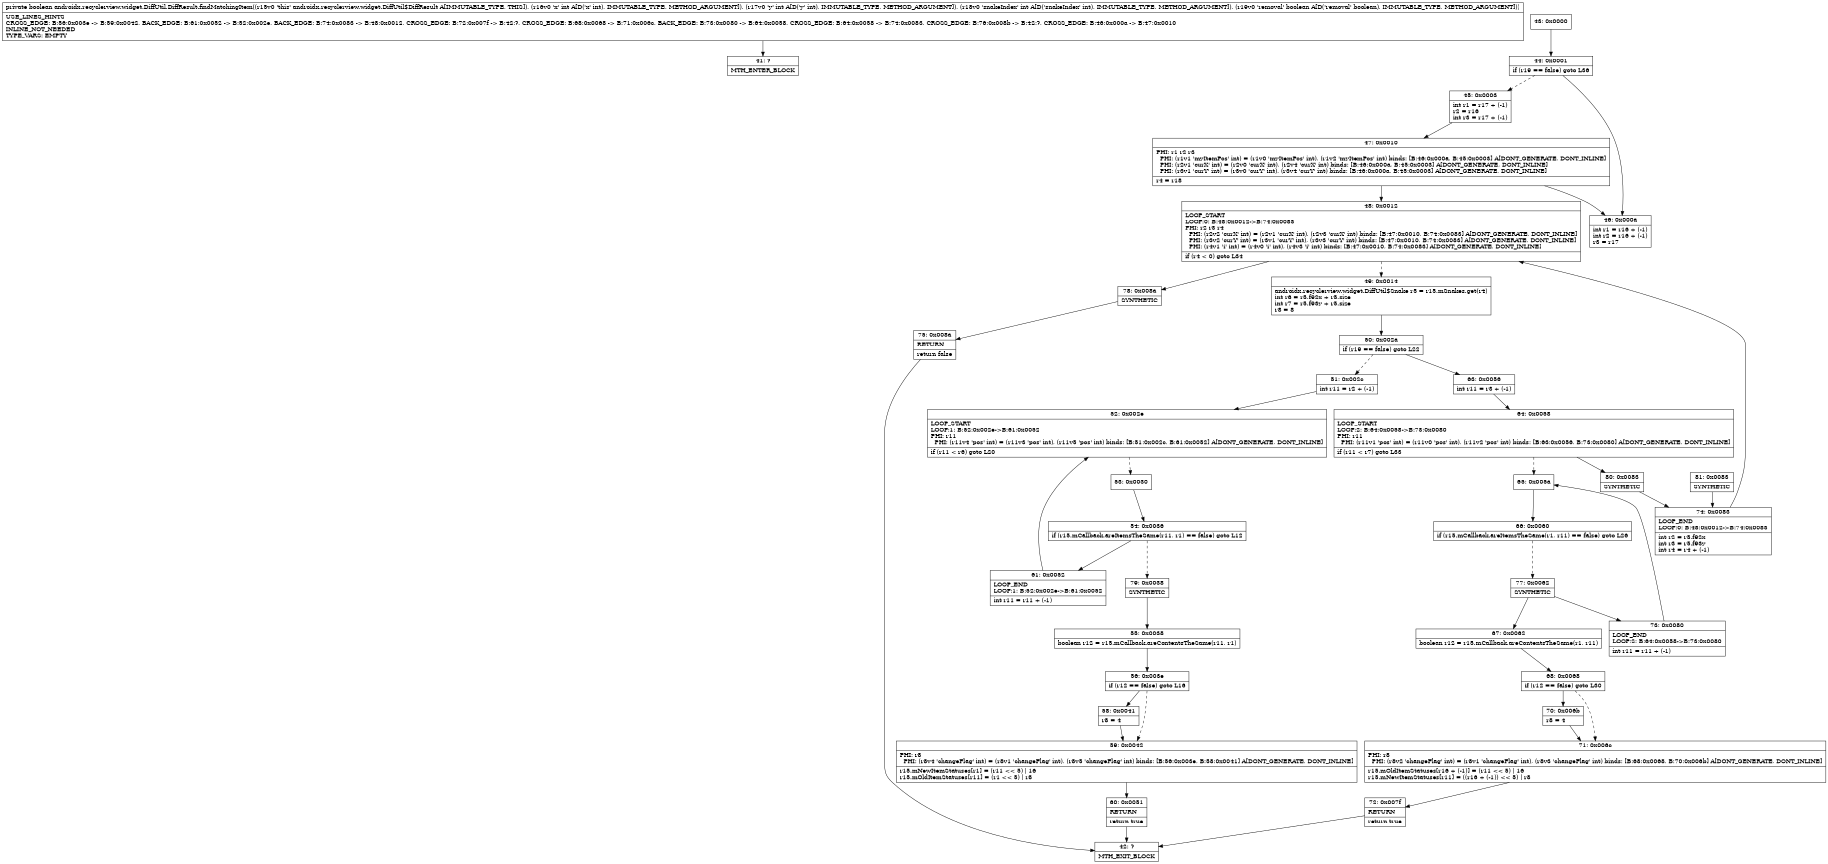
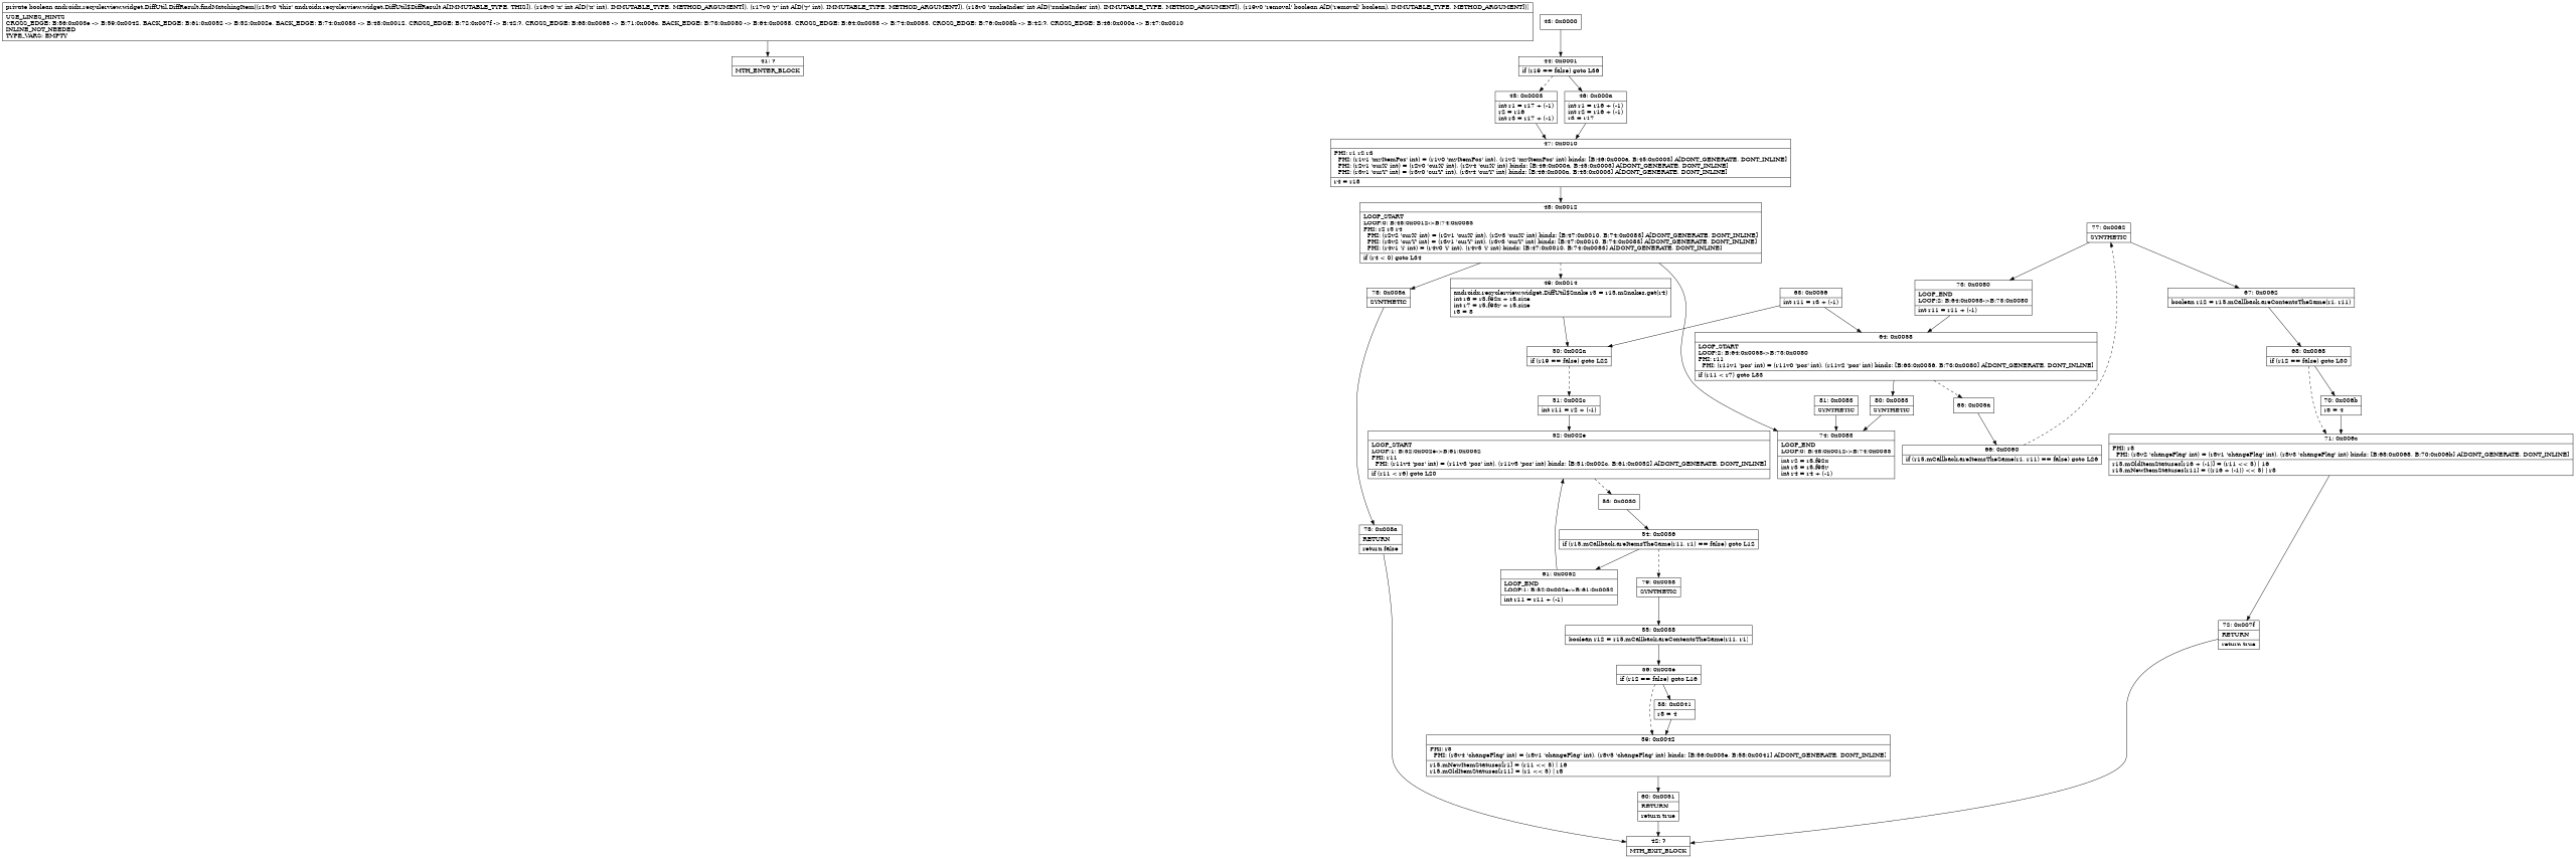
  digraph {
    node [shape=record]
    n1 [label="{41\:\ ?|MTH_ENTER_BLOCK\l}"]
    n2 [label="{43\:\ 0x0000}"]
    n3 [label="{44\:\ 0x0001|if (r19 == false) goto L36\l}"]
    n4 [label="{45\:\ 0x0003|int r1 = r17 + (\-1)\lr2 = r16\lint r3 = r17 + (\-1)\l}"]
    n5 [label="{46\:\ 0x000a|int r1 = r16 + (\-1)\lint r2 = r16 + (\-1)\lr3 = r17\l}"]
    n6 [label="{47\:\ 0x0010|PHI: r1 r2 r3 \l  PHI: (r1v1 'myItemPos' int) = (r1v0 'myItemPos' int), (r1v2 'myItemPos' int) binds: [B:46:0x000a, B:45:0x0003] A[DONT_GENERATE, DONT_INLINE]\l  PHI: (r2v1 'curX' int) = (r2v0 'curX' int), (r2v4 'curX' int) binds: [B:46:0x000a, B:45:0x0003] A[DONT_GENERATE, DONT_INLINE]\l  PHI: (r3v1 'curY' int) = (r3v0 'curY' int), (r3v4 'curY' int) binds: [B:46:0x000a, B:45:0x0003] A[DONT_GENERATE, DONT_INLINE]\l|r4 = r18\l}"]
    n7 [label="{48\:\ 0x0012|LOOP_START\lLOOP:0: B:48:0x0012\-\>B:74:0x0083\lPHI: r2 r3 r4 \l  PHI: (r2v2 'curX' int) = (r2v1 'curX' int), (r2v3 'curX' int) binds: [B:47:0x0010, B:74:0x0083] A[DONT_GENERATE, DONT_INLINE]\l  PHI: (r3v2 'curY' int) = (r3v1 'curY' int), (r3v3 'curY' int) binds: [B:47:0x0010, B:74:0x0083] A[DONT_GENERATE, DONT_INLINE]\l  PHI: (r4v1 'i' int) = (r4v0 'i' int), (r4v3 'i' int) binds: [B:47:0x0010, B:74:0x0083] A[DONT_GENERATE, DONT_INLINE]\l|if (r4 \< 0) goto L34\l}"]
    n8 [label="{49\:\ 0x0014|androidx.recyclerview.widget.DiffUtil$Snake r5 = r15.mSnakes.get(r4)\lint r6 = r5.f92x + r5.size\lint r7 = r5.f93y + r5.size\lr8 = 8\l}"]
    n9 [label="{78\:\ 0x008a|SYNTHETIC\l}"]
    n10 [label="{50\:\ 0x002a|if (r19 == false) goto L22\l}"]
    n11 [label="{75\:\ 0x008a|RETURN\l|return false\l}"]
    n12 [label="{51\:\ 0x002c|int r11 = r2 + (\-1)\l}"]
    n13 [label="{63\:\ 0x0056|int r11 = r3 + (\-1)\l}"]
    n14 [label="{52\:\ 0x002e|LOOP_START\lLOOP:1: B:52:0x002e\-\>B:61:0x0052\lPHI: r11 \l  PHI: (r11v4 'pos' int) = (r11v3 'pos' int), (r11v5 'pos' int) binds: [B:51:0x002c, B:61:0x0052] A[DONT_GENERATE, DONT_INLINE]\l|if (r11 \< r6) goto L20\l}"]
    n15 [label="{64\:\ 0x0058|LOOP_START\lLOOP:2: B:64:0x0058\-\>B:73:0x0080\lPHI: r11 \l  PHI: (r11v1 'pos' int) = (r11v0 'pos' int), (r11v2 'pos' int) binds: [B:63:0x0056, B:73:0x0080] A[DONT_GENERATE, DONT_INLINE]\l|if (r11 \< r7) goto L33\l}"]
    n16 [label="{53\:\ 0x0030}"]
    n17 [label="{54\:\ 0x0036|if (r15.mCallback.areItemsTheSame(r11, r1) == false) goto L12\l}"]
    n18 [label="{81\:\ 0x0083|SYNTHETIC\l}"]
    n19 [label="{74\:\ 0x0083|LOOP_END\lLOOP:0: B:48:0x0012\-\>B:74:0x0083\l|int r2 = r5.f92x\lint r3 = r5.f93y\lint r4 = r4 + (\-1)\l}"]
    n20 [label="{61\:\ 0x0052|LOOP_END\lLOOP:1: B:52:0x002e\-\>B:61:0x0052\l|int r11 = r11 + (\-1)\l}"]
    n21 [label="{79\:\ 0x0038|SYNTHETIC\l}"]
    n22 [label="{55\:\ 0x0038|boolean r12 = r15.mCallback.areContentsTheSame(r11, r1)\l}"]
    n23 [label="{56\:\ 0x003e|if (r12 == false) goto L16\l}"]
    n24 [label="{58\:\ 0x0041|r8 = 4\l}"]
    n25 [label="{59\:\ 0x0042|PHI: r8 \l  PHI: (r8v4 'changeFlag' int) = (r8v1 'changeFlag' int), (r8v5 'changeFlag' int) binds: [B:56:0x003e, B:58:0x0041] A[DONT_GENERATE, DONT_INLINE]\l|r15.mNewItemStatuses[r1] = (r11 \<\< 5) \| 16\lr15.mOldItemStatuses[r11] = (r1 \<\< 5) \| r8\l}"]
    n26 [label="{60\:\ 0x0051|RETURN\l|return true\l}"]
    n27 [label="{42\:\ ?|MTH_EXIT_BLOCK\l}"]
    n28 [label="{65\:\ 0x005a}"]
    n29 [label="{80\:\ 0x0083|SYNTHETIC\l}"]
    n30 [label="{66\:\ 0x0060|if (r15.mCallback.areItemsTheSame(r1, r11) == false) goto L26\l}"]
    n31 [label="{77\:\ 0x0062|SYNTHETIC\l}"]
    n32 [label="{73\:\ 0x0080|LOOP_END\lLOOP:2: B:64:0x0058\-\>B:73:0x0080\l|int r11 = r11 + (\-1)\l}"]
    n33 [label="{67\:\ 0x0062|boolean r12 = r15.mCallback.areContentsTheSame(r1, r11)\l}"]
    n34 [label="{68\:\ 0x0068|if (r12 == false) goto L30\l}"]
    n35 [label="{70\:\ 0x006b|r8 = 4\l}"]
    n36 [label="{71\:\ 0x006c|PHI: r8 \l  PHI: (r8v2 'changeFlag' int) = (r8v1 'changeFlag' int), (r8v3 'changeFlag' int) binds: [B:68:0x0068, B:70:0x006b] A[DONT_GENERATE, DONT_INLINE]\l|r15.mOldItemStatuses[r16 + (\-1)] = (r11 \<\< 5) \| 16\lr15.mNewItemStatuses[r11] = ((r16 + (\-1)) \<\< 5) \| r8\l}"]
    n37 [label="{72\:\ 0x007f|RETURN\l|return true\l}"]
    n38 [label="{private boolean androidx.recyclerview.widget.DiffUtil.DiffResult.findMatchingItem((r15v0 'this' androidx.recyclerview.widget.DiffUtil$DiffResult A[IMMUTABLE_TYPE, THIS]), (r16v0 'x' int A[D('x' int), IMMUTABLE_TYPE, METHOD_ARGUMENT]), (r17v0 'y' int A[D('y' int), IMMUTABLE_TYPE, METHOD_ARGUMENT]), (r18v0 'snakeIndex' int A[D('snakeIndex' int), IMMUTABLE_TYPE, METHOD_ARGUMENT]), (r19v0 'removal' boolean A[D('removal' boolean), IMMUTABLE_TYPE, METHOD_ARGUMENT]))  | USE_LINES_HINTS\lCROSS_EDGE: B:56:0x003e \-\> B:59:0x0042, BACK_EDGE: B:61:0x0052 \-\> B:52:0x002e, BACK_EDGE: B:74:0x0083 \-\> B:48:0x0012, CROSS_EDGE: B:72:0x007f \-\> B:42:?, CROSS_EDGE: B:68:0x0068 \-\> B:71:0x006c, BACK_EDGE: B:73:0x0080 \-\> B:64:0x0058, CROSS_EDGE: B:64:0x0058 \-\> B:74:0x0083, CROSS_EDGE: B:76:0x008b \-\> B:42:?, CROSS_EDGE: B:46:0x000a \-\> B:47:0x0010\lINLINE_NOT_NEEDED\lTYPE_VARS: EMPTY\l}"]
    n2 -> n3
    n3 -> n4 [style=dashed]
    n3 -> n5
    n4 -> n6
-   n6 -> n5
+   n5 -> n6
    n6 -> n7
    n7 -> n8 [style=dashed]
    n7 -> n9
    n8 -> n10
    n9 -> n11
    n10 -> n12 [style=dashed]
-   n10 -> n13
+   n13 -> n10
    n11 -> n27
    n12 -> n14
    n13 -> n15
    n14 -> n16 [style=dashed]
    n15 -> n28 [style=dashed]
    n15 -> n29
    n16 -> n17
    n17 -> n20
    n17 -> n21 [style=dashed]
    n18 -> n19
-   n19 -> n7
+   n7 -> n19
    n20 -> n14
    n21 -> n22
    n22 -> n23
    n23 -> n24
    n23 -> n25 [style=dashed]
    n24 -> n25
    n25 -> n26
    n26 -> n27
    n28 -> n30
    n29 -> n19
    n30 -> n31 [style=dashed]
    n31 -> n32
    n31 -> n33
-   n32 -> n28
+   n32 -> n15
    n33 -> n34
    n34 -> n35
    n34 -> n36 [style=dashed]
    n35 -> n36
    n36 -> n37
    n37 -> n27
    n38 -> n1
  }
